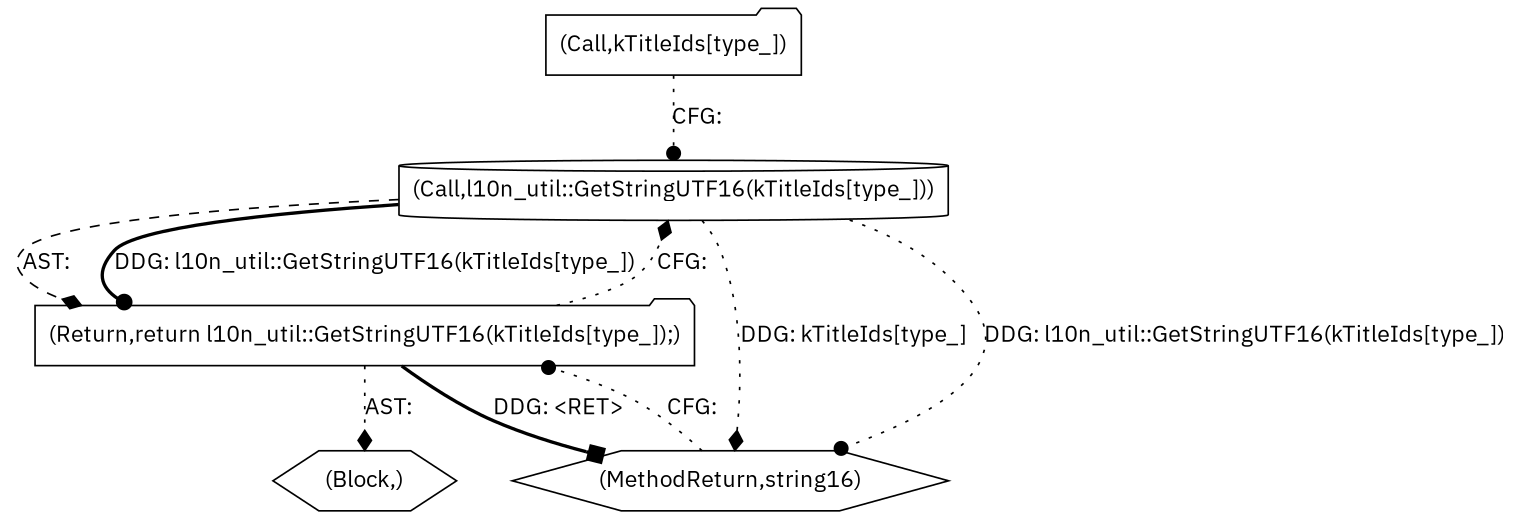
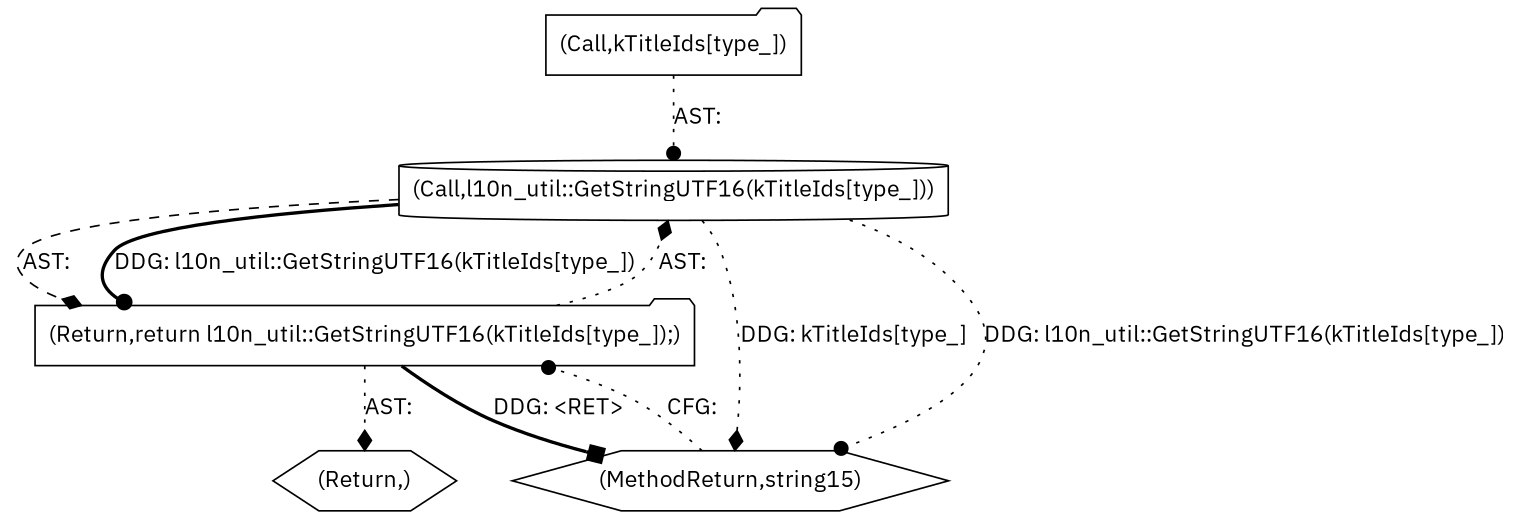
  digraph {
    fontname="IBM Plex Sans"
    node [fontname="IBM Plex Sans" shape=folder]
    edge [arrowhead=diamond fontname="IBM Plex Sans" style=dotted]
    n1 [label="(Call,l10n_util::GetStringUTF16(kTitleIds[type_]))" shape=cylinder]
    n2 [label="(Return,return l10n_util::GetStringUTF16(kTitleIds[type_]);)"]
-   n3 [label="(MethodReturn,string16)" shape=hexagon]
-   n4 [label="(Block,)" shape=hexagon]
+   n3 [label="(MethodReturn,string15)" shape=hexagon]
+   n4 [label="(Return,)" shape=hexagon]
    n5 [label="(Call,kTitleIds[type_])"]
    n1 -> n2 [label="AST: " style=dashed]
    n1 -> n2 [arrowhead=dot label="DDG: l10n_util::GetStringUTF16(kTitleIds[type_])" style=bold]
    n1 -> n3 [label="DDG: kTitleIds[type_]"]
    n1 -> n3 [arrowhead=dot label="DDG: l10n_util::GetStringUTF16(kTitleIds[type_])"]
-   n2 -> n1 [label="CFG: "]
+   n2 -> n1 [label="AST: "]
    n2 -> n3 [arrowhead=box label="DDG: <RET>" style=bold]
    n2 -> n4 [label="AST: "]
    n3 -> n2 [arrowhead=dot label="CFG: "]
-   n5 -> n1 [arrowhead=dot label="CFG: "]
+   n5 -> n1 [arrowhead=dot label="AST: "]
  }
